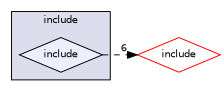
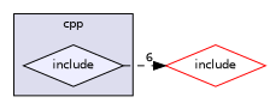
  digraph {
    compound=true
    rankdir=LR
    node [fontname=Helvetica fontsize=10 shape=diamond style=filled]
    n1 [fillcolor="#eeeeff" label=include pencolor=black]
    n2 [color=red fillcolor=white label=include]
    subgraph cluster_1 {
      bgcolor="#ddddee"
      fontname=Helvetica
      fontsize=10
-     label=include
+     label=cpp
      pencolor=black
      n1
    }
    n1 -> n2 [headlabel=6 labeldistance=1.5 labelfontname=Helvetica labelfontsize=10 style=dashed]
  }
